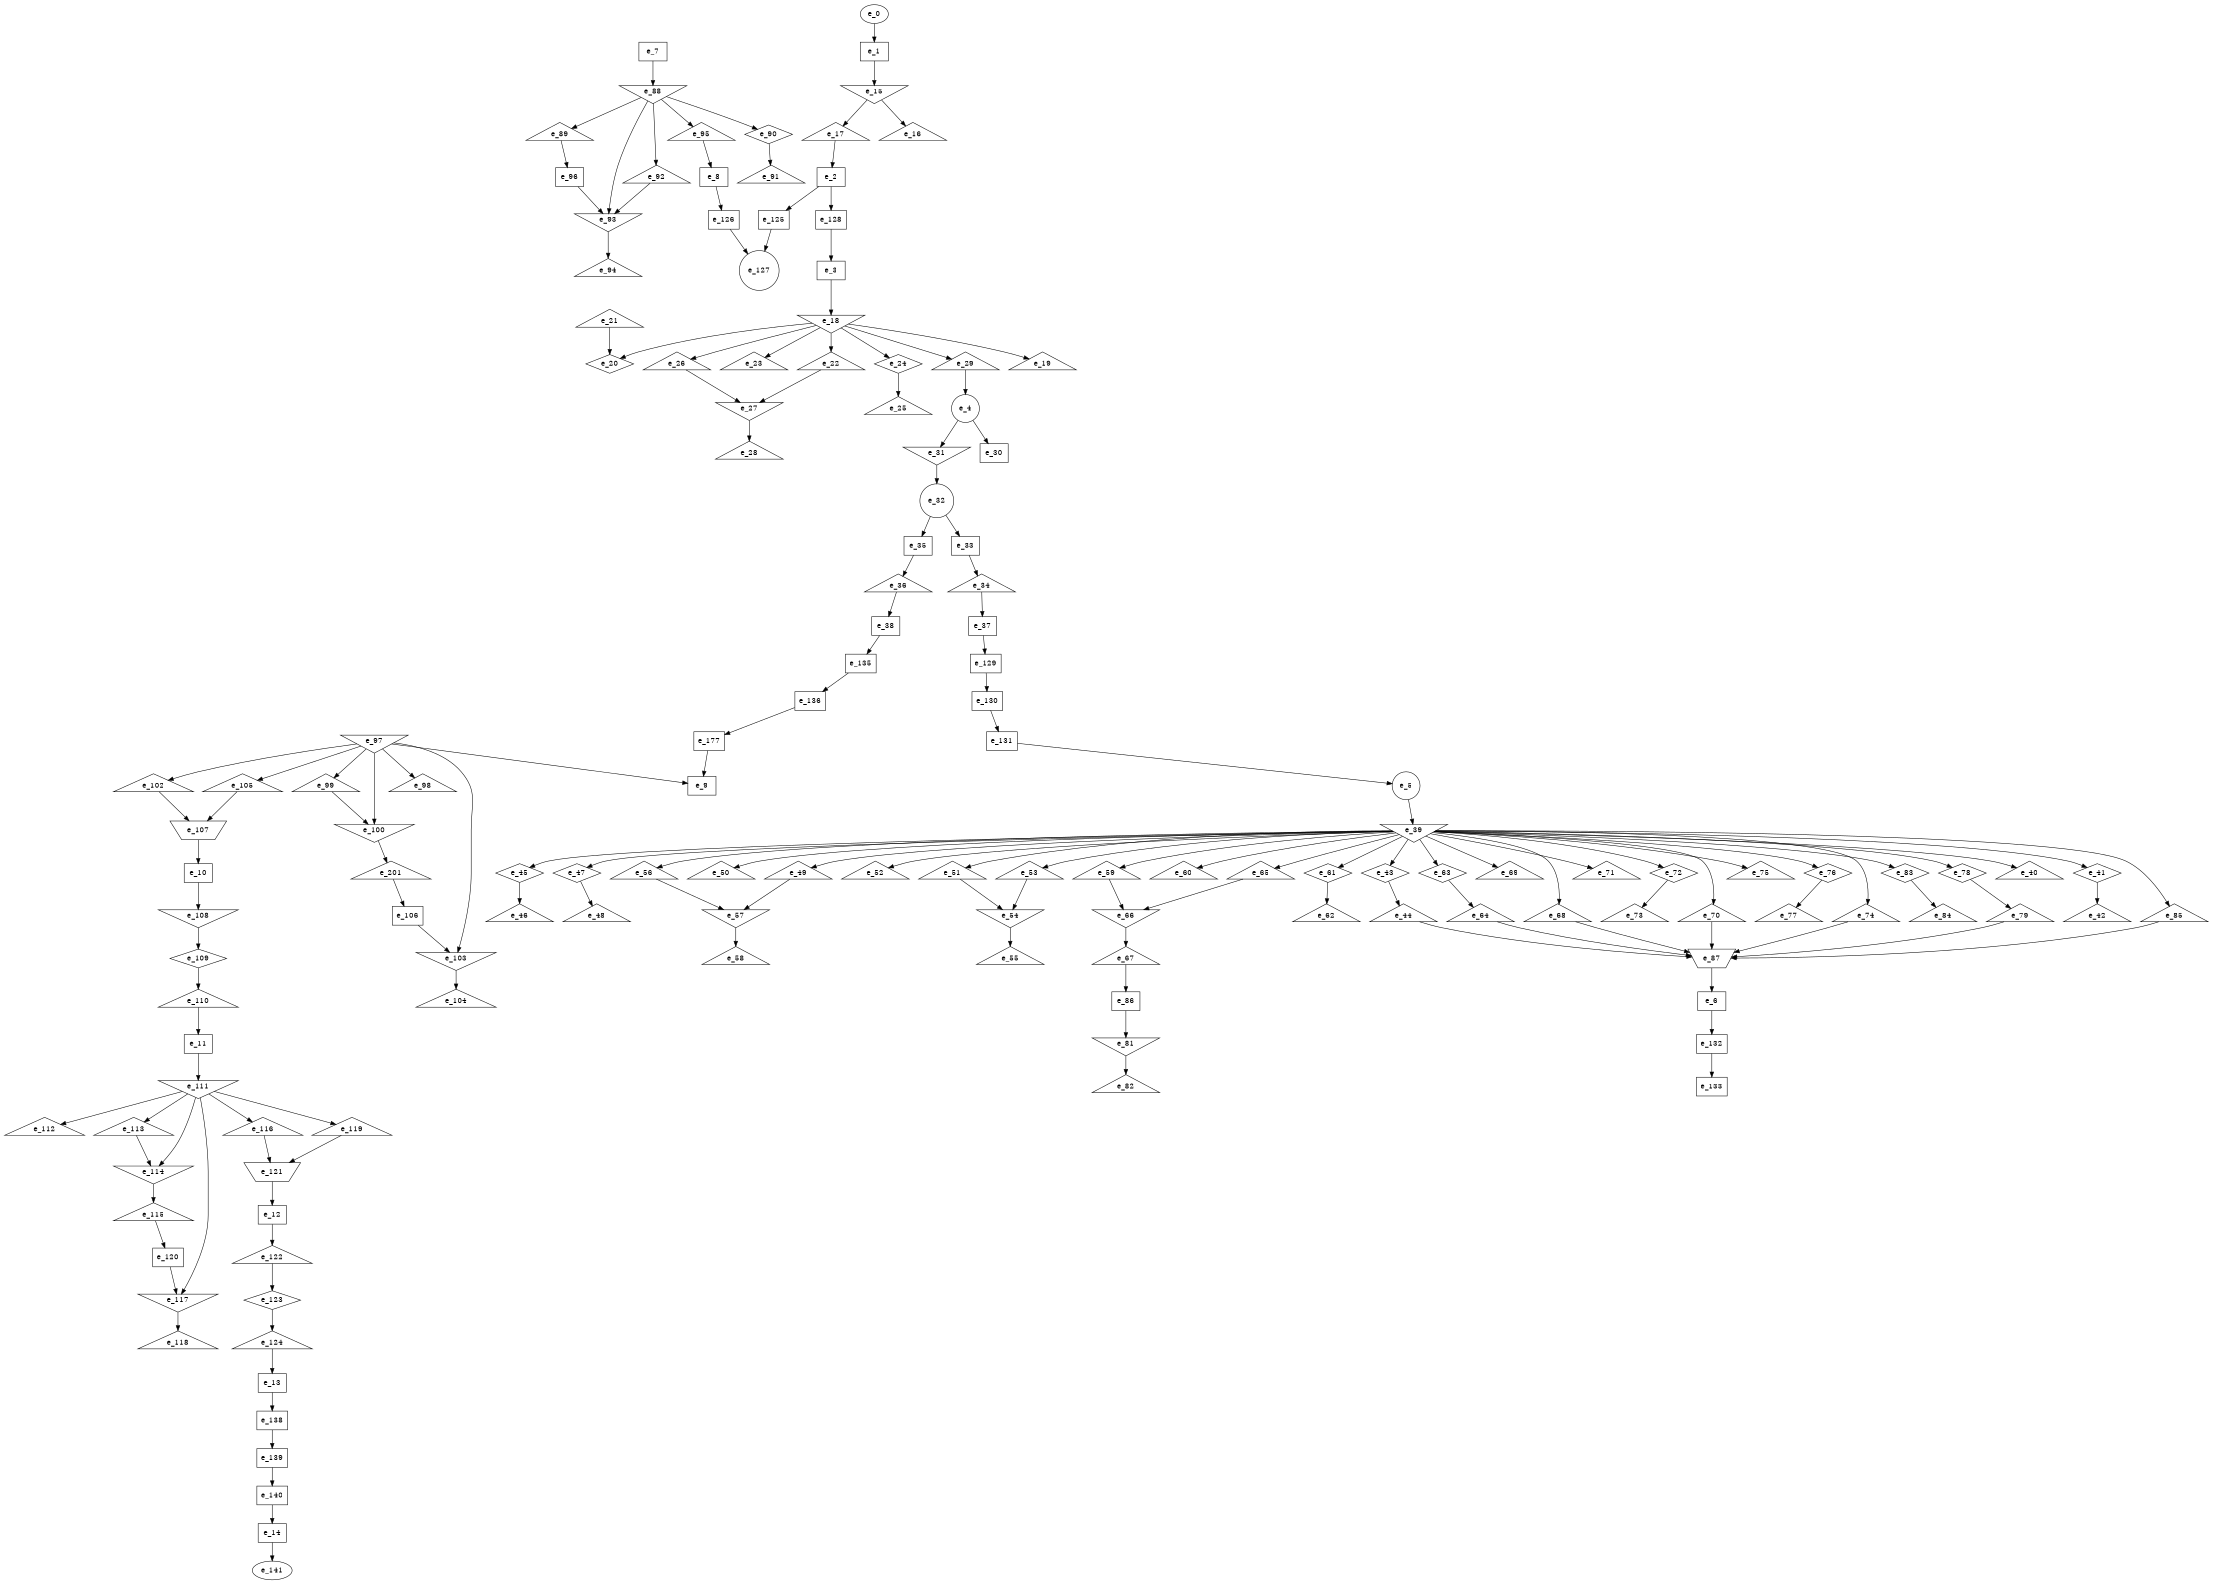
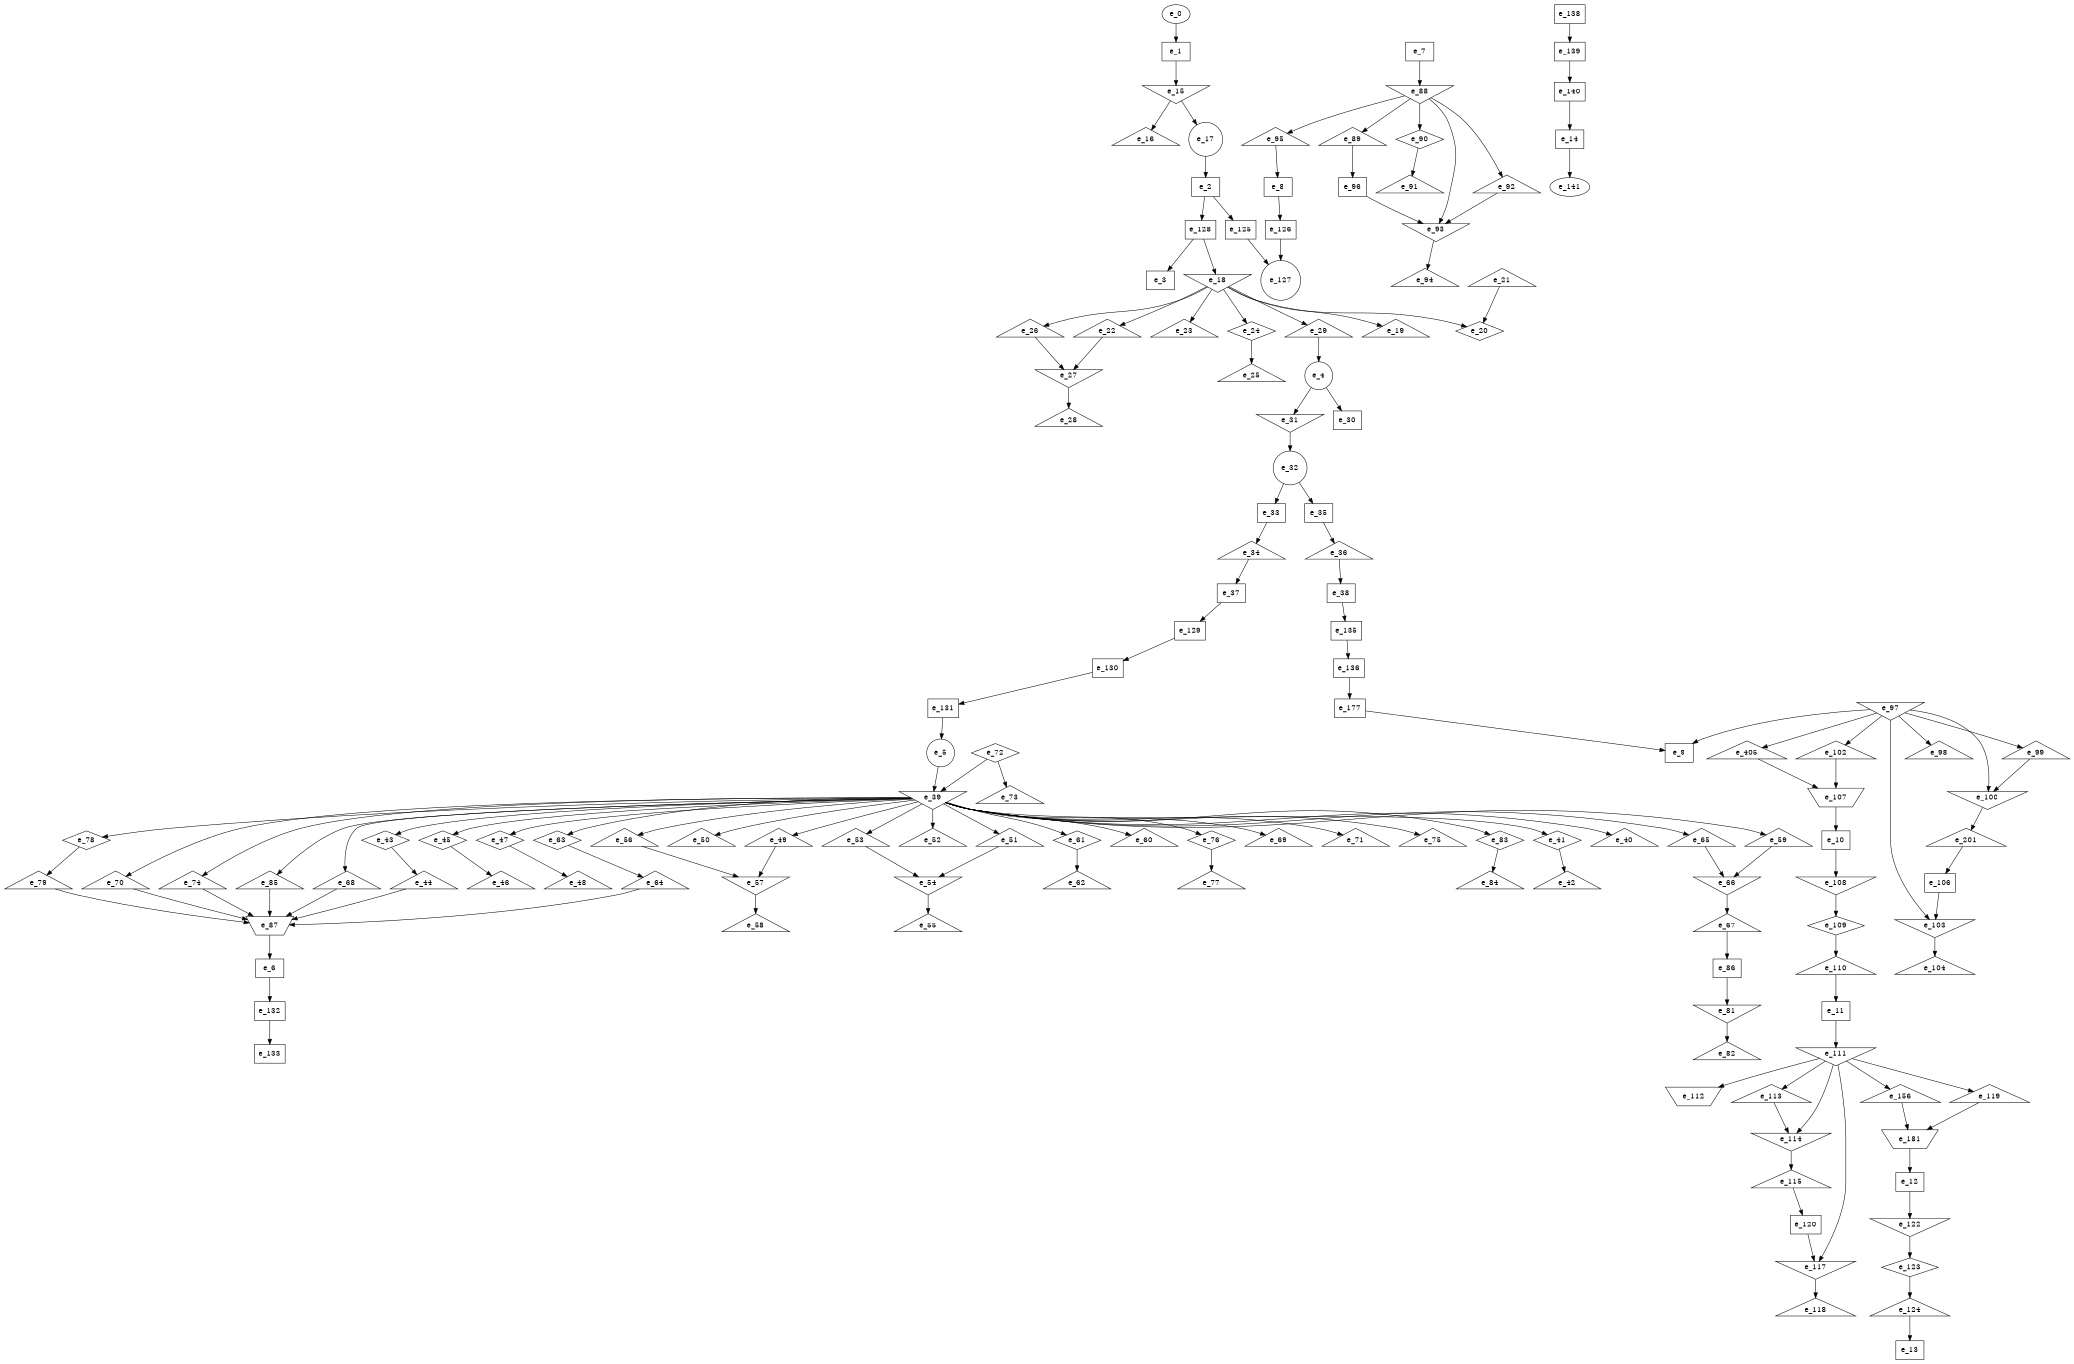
  digraph {
    node [shape=triangle]
    e_1 [shape=dot]
    e_15 [shape=invtriangle]
    e_0 [shape=""]
    e_16
-   e_17
+   e_17 [shape=circle]
    e_2 [shape=dot]
    e_125 [shape=dot]
    e_128 [shape=dot]
    e_127 [shape=circle]
    e_3 [shape=dot]
    e_18 [shape=invtriangle]
    e_19
    e_20 [shape=diamond]
    e_22
    e_23
    e_24 [shape=diamond]
    e_26
    e_29
    e_4 [shape=circle]
    e_30 [shape=dot]
    e_31 [shape=invtriangle]
    e_32 [shape=circle]
    e_5 [shape=circle]
    e_39 [shape=invtriangle]
    e_40
    e_41 [shape=diamond]
    e_43 [shape=diamond]
    e_45 [shape=diamond]
    e_47 [shape=diamond]
    e_49
    e_50
    e_51
    e_52
    e_53
    e_56
    e_59
    e_60
    e_61 [shape=diamond]
    e_63 [shape=diamond]
    e_65
    e_68
    e_69
    e_70
    e_71
    e_72 [shape=diamond]
    e_74
    e_75
    e_76 [shape=diamond]
    e_78 [shape=diamond]
    e_83 [shape=diamond]
    e_85
    e_6 [shape=dot]
    e_132 [shape=dot]
    e_133 [shape=dot]
    e_7 [shape=dot]
    e_88 [shape=invtriangle]
    e_89
    e_90 [shape=diamond]
    e_92
    e_93 [shape=invtriangle]
    e_95
    e_8 [shape=dot]
    e_126 [shape=dot]
    e_9 [shape=dot]
    e_97 [shape=invtriangle]
    e_98
    e_99
    e_100 [shape=invtriangle]
    e_102
    e_103 [shape=invtriangle]
-   e_105
+   e_105 [label=e_405]
    e_10 [shape=dot]
    e_108 [shape=invtriangle]
    e_109 [shape=diamond]
    e_11 [shape=dot]
    e_111 [shape=invtriangle]
-   e_112
+   e_112 [shape=invtrapezium]
    e_113
    e_114 [shape=invtriangle]
-   e_116
+   e_116 [label=e_156]
    e_117 [shape=invtriangle]
    e_119
    e_12 [shape=dot]
-   e_122
+   e_122 [shape=invtriangle]
    e_123 [shape=diamond]
    e_13 [shape=dot]
    e_138 [shape=dot]
    e_139 [shape=dot]
    e_14 [shape=dot]
    e_141 [shape=""]
    e_27 [shape=invtriangle]
    e_25
    e_21
    e_28
    e_33 [shape=dot]
    e_35 [shape=dot]
    e_34
    e_36
    e_37 [shape=dot]
    e_129 [shape=dot]
    e_38 [shape=dot]
    e_135 [shape=dot]
    e_130 [shape=dot]
    e_136 [shape=dot]
    e_42
    e_44
    e_46
    e_48
    e_57 [shape=invtriangle]
    e_54 [shape=invtriangle]
    e_66 [shape=invtriangle]
    e_62
    e_64
    e_87 [shape=invtrapezium]
    e_73
    e_77
    e_79
    e_84
    e_58
    e_55
    e_67
    e_86 [shape=dot]
    e_81 [shape=invtriangle]
    e_82
    e_96 [shape=dot]
    e_91
    e_94
    n128 [label=e_201]
    e_107 [shape=invtrapezium]
    e_104
    e_106 [shape=dot]
    e_110
    e_115
-   e_121 [shape=invtrapezium]
+   e_121 [shape=invtrapezium label=e_181]
    e_118
    e_120 [shape=dot]
    e_124
    e_131 [shape=dot]
    n139 [label=e_177 shape=dot]
    e_140 [shape=dot]
    e_1 -> e_15
    e_15 -> e_16
    e_15 -> e_17
    e_0 -> e_1
    e_17 -> e_2
    e_2 -> e_125
    e_2 -> e_128
    e_125 -> e_127
    e_128 -> e_3
-   e_3 -> e_18
+   e_128 -> e_18
    e_18 -> e_19
    e_18 -> e_20
    e_18 -> e_22
    e_18 -> e_23
    e_18 -> e_24
    e_18 -> e_26
    e_18 -> e_29
    e_22 -> e_27
    e_24 -> e_25
    e_26 -> e_27
    e_29 -> e_4
    e_4 -> e_30
    e_4 -> e_31
    e_31 -> e_32
    e_32 -> e_33
    e_32 -> e_35
    e_5 -> e_39
    e_39 -> e_40
    e_39 -> e_41
    e_39 -> e_43
    e_39 -> e_45
    e_39 -> e_47
    e_39 -> e_49
    e_39 -> e_50
    e_39 -> e_51
    e_39 -> e_52
    e_39 -> e_53
    e_39 -> e_56
    e_39 -> e_59
    e_39 -> e_60
    e_39 -> e_61
    e_39 -> e_63
    e_39 -> e_65
    e_39 -> e_68
    e_39 -> e_69
    e_39 -> e_70
    e_39 -> e_71
-   e_39 -> e_72
+   e_72 -> e_39
    e_39 -> e_74
    e_39 -> e_75
    e_39 -> e_76
    e_39 -> e_78
    e_39 -> e_83
    e_39 -> e_85
    e_41 -> e_42
    e_43 -> e_44
    e_45 -> e_46
    e_47 -> e_48
    e_49 -> e_57
    e_51 -> e_54
    e_53 -> e_54
    e_56 -> e_57
    e_59 -> e_66
    e_61 -> e_62
    e_63 -> e_64
    e_65 -> e_66
    e_68 -> e_87
    e_70 -> e_87
    e_72 -> e_73
    e_74 -> e_87
    e_76 -> e_77
    e_78 -> e_79
    e_83 -> e_84
    e_85 -> e_87
    e_6 -> e_132
    e_132 -> e_133
    e_7 -> e_88
    e_88 -> e_89
    e_88 -> e_90
    e_88 -> e_92
    e_88 -> e_93
    e_88 -> e_95
    e_89 -> e_96
    e_90 -> e_91
    e_92 -> e_93
    e_93 -> e_94
    e_95 -> e_8
    e_8 -> e_126
    e_126 -> e_127
    e_97 -> e_9
    e_97 -> e_98
    e_97 -> e_99
    e_97 -> e_100
    e_97 -> e_102
    e_97 -> e_103
    e_97 -> e_105
    e_99 -> e_100
    e_100 -> n128
    e_102 -> e_107
    e_103 -> e_104
    e_105 -> e_107
    e_10 -> e_108
    e_108 -> e_109
    e_109 -> e_110
    e_11 -> e_111
    e_111 -> e_112
    e_111 -> e_113
    e_111 -> e_114
    e_111 -> e_116
    e_111 -> e_117
    e_111 -> e_119
    e_113 -> e_114
    e_114 -> e_115
    e_116 -> e_121
    e_117 -> e_118
    e_119 -> e_121
    e_12 -> e_122
    e_122 -> e_123
    e_123 -> e_124
-   e_13 -> e_138
    e_138 -> e_139
    e_139 -> e_140
    e_14 -> e_141
    e_27 -> e_28
    e_21 -> e_20
    e_33 -> e_34
    e_35 -> e_36
    e_34 -> e_37
    e_36 -> e_38
    e_37 -> e_129
    e_129 -> e_130
    e_38 -> e_135
    e_135 -> e_136
    e_130 -> e_131
    e_136 -> n139
    e_44 -> e_87
    e_57 -> e_58
    e_54 -> e_55
    e_66 -> e_67
    e_64 -> e_87
    e_87 -> e_6
    e_79 -> e_87
    e_67 -> e_86
    e_86 -> e_81
    e_81 -> e_82
    e_96 -> e_93
    n128 -> e_106
    e_107 -> e_10
    e_106 -> e_103
    e_110 -> e_11
    e_115 -> e_120
    e_121 -> e_12
    e_120 -> e_117
    e_124 -> e_13
    e_131 -> e_5
    n139 -> e_9
    e_140 -> e_14
  }
